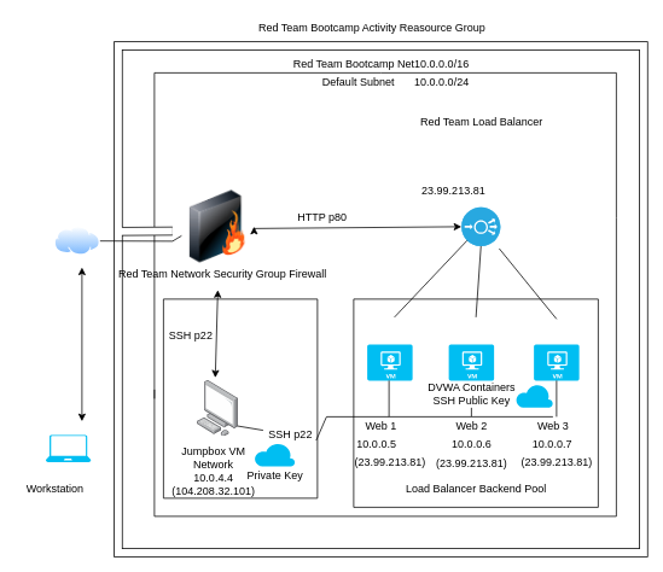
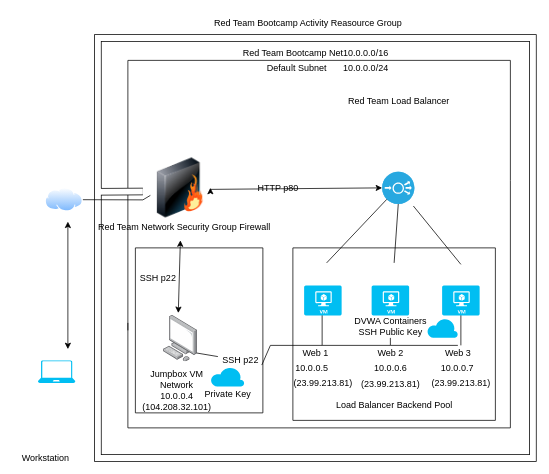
  <mxCell id="0" />
  <mxCell id="1" parent="0" />
  <mxCell id="2" value="" style="verticalLabelPosition=bottom;html=1;verticalAlign=top;align=center;strokeColor=none;fillColor=#00BEF2;shape=mxgraph.azure.laptop;pointerEvents=1;" parent="1" vertex="1"><mxGeometry x="50" y="480" width="50" height="30" as="geometry" /></mxCell>
  <mxCell id="3" value="" style="aspect=fixed;perimeter=ellipsePerimeter;html=1;align=center;shadow=0;dashed=0;spacingTop=3;image;image=img/lib/active_directory/internet_cloud.svg;" parent="1" vertex="1"><mxGeometry x="60" y="250" width="50" height="31.5" as="geometry" /></mxCell>
  <mxCell id="4" value="" style="fillColor=#28A8E0;verticalLabelPosition=bottom;sketch=0;html=1;strokeColor=#ffffff;verticalAlign=top;align=center;points=[[0.145,0.145,0],[0.5,0,0],[0.855,0.145,0],[1,0.5,0],[0.855,0.855,0],[0.5,1,0],[0.145,0.855,0],[0,0.5,0]];pointerEvents=1;shape=mxgraph.cisco_safe.compositeIcon;bgIcon=ellipse;resIcon=mxgraph.cisco_safe.capability.load_balancer;" parent="1" vertex="1"><mxGeometry x="509" y="228.5" width="43" height="43" as="geometry" /></mxCell>
  <mxCell id="5" value="" style="verticalLabelPosition=bottom;html=1;verticalAlign=top;align=center;strokeColor=none;fillColor=#00BEF2;shape=mxgraph.azure.virtual_machine;" parent="1" vertex="1"><mxGeometry x="495" y="380" width="50" height="40" as="geometry" /></mxCell>
  <mxCell id="6" value="" style="verticalLabelPosition=bottom;html=1;verticalAlign=top;align=center;strokeColor=none;fillColor=#00BEF2;shape=mxgraph.azure.virtual_machine;" parent="1" vertex="1"><mxGeometry x="405" y="380" width="50" height="40" as="geometry" /></mxCell>
  <mxCell id="7" value="" style="verticalLabelPosition=bottom;html=1;verticalAlign=top;align=center;strokeColor=none;fillColor=#00BEF2;shape=mxgraph.azure.virtual_machine;" parent="1" vertex="1"><mxGeometry x="589" y="380" width="50" height="40" as="geometry" /></mxCell>
  <mxCell id="8" value="" style="image;html=1;image=img/lib/clip_art/networking/Firewall_128x128.png" parent="1" vertex="1"><mxGeometry x="200" y="210" width="80" height="80" as="geometry" /></mxCell>
  <mxCell id="9" value="" style="points=[];aspect=fixed;html=1;align=center;shadow=0;dashed=0;image;image=img/lib/allied_telesis/computer_and_terminals/Personal_Computer.svg;" parent="1" vertex="1"><mxGeometry x="217.2" y="420" width="45.6" height="61.8" as="geometry" /></mxCell>
  <mxCell id="10" value="" style="shape=image;html=1;verticalAlign=top;verticalLabelPosition=bottom;labelBackgroundColor=#ffffff;imageAspect=0;aspect=fixed;image=https://cdn1.iconfinder.com/data/icons/social-media-2106/24/social_media_social_media_logo_docker-128.png" parent="1" vertex="1"><mxGeometry x="420" y="350" width="30" height="30" as="geometry" /></mxCell>
  <mxCell id="11" value="" style="shape=image;html=1;verticalAlign=top;verticalLabelPosition=bottom;labelBackgroundColor=#ffffff;imageAspect=0;aspect=fixed;image=https://cdn1.iconfinder.com/data/icons/social-media-2106/24/social_media_social_media_logo_docker-128.png" parent="1" vertex="1"><mxGeometry x="600" y="352" width="28" height="28" as="geometry" /></mxCell>
  <mxCell id="12" value="" style="shape=image;html=1;verticalAlign=top;verticalLabelPosition=bottom;labelBackgroundColor=#ffffff;imageAspect=0;aspect=fixed;image=https://cdn1.iconfinder.com/data/icons/social-media-2106/24/social_media_social_media_logo_docker-128.png" parent="1" vertex="1"><mxGeometry x="510" y="350" width="30" height="30" as="geometry" /></mxCell>
  <mxCell id="13" value="" style="endArrow=none;html=1;rounded=0;" parent="1" edge="1"><mxGeometry width="50" height="50" relative="1" as="geometry"><mxPoint x="170" y="440" as="sourcePoint" /><mxPoint x="170" y="570" as="targetPoint" /><Array as="points"><mxPoint x="170" y="80" /><mxPoint x="420" y="80" /><mxPoint x="680" y="80" /><mxPoint x="680" y="240" /><mxPoint x="680" y="570" /></Array></mxGeometry></mxCell>
  <mxCell id="14" value="" style="shape=filledEdge;rounded=0;fixDash=1;endArrow=none;strokeWidth=10;fillColor=#ffffff;edgeStyle=orthogonalEdgeStyle;" parent="1" edge="1"><mxGeometry width="60" height="40" relative="1" as="geometry"><mxPoint x="130" y="294.97" as="sourcePoint" /><mxPoint x="190" y="254.97" as="targetPoint" /><Array as="points"><mxPoint x="130" y="49.97" /><mxPoint x="710" y="49.97" /><mxPoint x="710" y="609.97" /><mxPoint x="130" y="609.97" /><mxPoint x="130" y="254.97" /></Array></mxGeometry></mxCell>
  <mxCell id="15" value="" style="endArrow=none;html=1;rounded=0;" parent="1" edge="1"><mxGeometry width="50" height="50" relative="1" as="geometry"><mxPoint x="170" y="570" as="sourcePoint" /><mxPoint x="170" y="430" as="targetPoint" /></mxGeometry></mxCell>
  <mxCell id="16" value="" style="endArrow=classic;startArrow=classic;html=1;rounded=0;" edge="1" parent="1"><mxGeometry width="50" height="50" relative="1" as="geometry"><mxPoint x="90" y="465" as="sourcePoint" /><mxPoint x="90" y="295" as="targetPoint" /></mxGeometry></mxCell>
- <mxCell id="17" value="Workstation" style="text;html=1;align=center;verticalAlign=middle;resizable=0;points=[];autosize=1;strokeColor=none;fillColor=none;" vertex="1" parent="1"><mxGeometry y="530" width="80" height="20" as="geometry" x="20" /></mxCell>
+ <mxCell id="17" value="Workstation" style="text;html=1;align=center;verticalAlign=middle;resizable=0;points=[];autosize=1;strokeColor=none;fillColor=none;" vertex="1" parent="1"><mxGeometry x="20" y="600" width="80" height="20" as="geometry" /></mxCell>
  <mxCell id="18" value="Red Team Load Balancer" style="text;html=1;align=center;verticalAlign=middle;resizable=0;points=[];autosize=1;strokeColor=none;fillColor=none;" vertex="1" parent="1"><mxGeometry x="455.5" y="125" width="150" height="20" as="geometry" /></mxCell>
  <mxCell id="19" value="" style="endArrow=none;html=1;rounded=0;exitX=0.145;exitY=0.855;exitDx=0;exitDy=0;exitPerimeter=0;entryX=0.5;entryY=0;entryDx=0;entryDy=0;" edge="1" parent="1" source="4" target="10"><mxGeometry width="50" height="50" relative="1" as="geometry"><mxPoint x="420" y="370" as="sourcePoint" /><mxPoint x="400" y="330" as="targetPoint" /></mxGeometry></mxCell>
  <mxCell id="20" value="" style="endArrow=none;html=1;rounded=0;entryX=0.5;entryY=1;entryDx=0;entryDy=0;entryPerimeter=0;exitX=0.5;exitY=0;exitDx=0;exitDy=0;" edge="1" parent="1" source="12" target="4"><mxGeometry width="50" height="50" relative="1" as="geometry"><mxPoint x="420" y="370" as="sourcePoint" /><mxPoint x="470" y="320" as="targetPoint" /></mxGeometry></mxCell>
  <mxCell id="21" value="" style="endArrow=none;html=1;rounded=0;entryX=0.969;entryY=1.062;entryDx=0;entryDy=0;entryPerimeter=0;exitX=0.5;exitY=0;exitDx=0;exitDy=0;" edge="1" parent="1" source="11" target="4"><mxGeometry width="50" height="50" relative="1" as="geometry"><mxPoint x="540" y="230" as="sourcePoint" /><mxPoint x="470" y="320" as="targetPoint" /></mxGeometry></mxCell>
  <mxCell id="22" value="" style="endArrow=none;html=1;rounded=0;exitX=1;exitY=0.5;exitDx=0;exitDy=0;entryX=0;entryY=0.625;entryDx=0;entryDy=0;entryPerimeter=0;" edge="1" parent="1" source="3" target="8"><mxGeometry width="50" height="50" relative="1" as="geometry"><mxPoint x="420" y="370" as="sourcePoint" /><mxPoint x="470" y="320" as="targetPoint" /><Array as="points"><mxPoint x="190" y="266" /></Array></mxGeometry></mxCell>
  <mxCell id="23" value="" style="endArrow=classic;startArrow=classic;html=1;rounded=0;exitX=1;exitY=0.5;exitDx=0;exitDy=0;entryX=0;entryY=0.5;entryDx=0;entryDy=0;entryPerimeter=0;" edge="1" parent="1" source="8" target="4"><mxGeometry width="50" height="50" relative="1" as="geometry"><mxPoint x="400" y="370" as="sourcePoint" /><mxPoint x="450" y="320" as="targetPoint" /><Array as="points"><mxPoint x="280" y="252" /></Array></mxGeometry></mxCell>
  <mxCell id="24" value="" style="endArrow=classic;startArrow=classic;html=1;rounded=0;exitX=0.439;exitY=-0.052;exitDx=0;exitDy=0;exitPerimeter=0;entryX=0.5;entryY=1;entryDx=0;entryDy=0;" edge="1" parent="1" source="9"><mxGeometry width="50" height="50" relative="1" as="geometry"><mxPoint x="400" y="370" as="sourcePoint" /><mxPoint x="240" y="320" as="targetPoint" /></mxGeometry></mxCell>
  <mxCell id="25" value="Red Team Bootcamp Activity Reasource Group" style="text;html=1;align=center;verticalAlign=middle;resizable=0;points=[];autosize=1;strokeColor=none;fillColor=none;" vertex="1" parent="1"><mxGeometry x="275" y="20" width="270" height="20" as="geometry" /></mxCell>
  <mxCell id="26" value="Red Team Bootcamp Net" style="text;html=1;align=center;verticalAlign=middle;resizable=0;points=[];autosize=1;strokeColor=none;fillColor=none;" vertex="1" parent="1"><mxGeometry x="315" y="60" width="150" height="20" as="geometry" /></mxCell>
  <mxCell id="27" value="10.0.0.0/16" style="text;html=1;align=center;verticalAlign=middle;resizable=0;points=[];autosize=1;strokeColor=none;fillColor=none;" vertex="1" parent="1"><mxGeometry x="447" y="60" width="80" height="20" as="geometry" /></mxCell>
  <mxCell id="28" value="Default Subnet" style="text;html=1;align=center;verticalAlign=middle;resizable=0;points=[];autosize=1;strokeColor=none;fillColor=none;" vertex="1" parent="1"><mxGeometry x="350" y="80" width="90" height="20" as="geometry" /></mxCell>
  <mxCell id="29" value="10.0.0.0/24" style="text;html=1;align=center;verticalAlign=middle;resizable=0;points=[];autosize=1;strokeColor=none;fillColor=none;" vertex="1" parent="1"><mxGeometry x="447" y="80" width="80" height="20" as="geometry" /></mxCell>
  <mxCell id="30" value="Red Team Network Security Group Firewall" style="text;html=1;align=center;verticalAlign=middle;resizable=0;points=[];autosize=1;strokeColor=none;fillColor=none;" vertex="1" parent="1"><mxGeometry x="120" y="291.5" width="250" height="20" as="geometry" /></mxCell>
- <mxCell id="31" value="HTTP p80" style="text;html=1;align=center;verticalAlign=middle;resizable=0;points=[];autosize=1;strokeColor=none;fillColor=none;" vertex="1" parent="1"><mxGeometry x="320" y="230" width="70" height="20" as="geometry" /></mxCell>
+ <mxCell id="31" value="HTTP p80" style="text;html=1;align=center;verticalAlign=middle;resizable=0;points=[];autosize=1;strokeColor=none;fillColor=none;" vertex="1" parent="1"><mxGeometry x="335" y="240" width="70" height="20" as="geometry" /></mxCell>
  <mxCell id="32" value="SSH p22" style="text;html=1;align=center;verticalAlign=middle;resizable=0;points=[];autosize=1;strokeColor=none;fillColor=none;" vertex="1" parent="1"><mxGeometry x="180" y="360" width="60" height="20" as="geometry" /></mxCell>
  <mxCell id="33" value="Jumpbox VM&lt;br&gt;Network" style="text;html=1;align=center;verticalAlign=middle;resizable=0;points=[];autosize=1;strokeColor=none;fillColor=none;" vertex="1" parent="1"><mxGeometry x="190" y="490" width="90" height="30" as="geometry" /></mxCell>
  <mxCell id="34" value="" style="endArrow=none;html=1;rounded=0;exitX=0.976;exitY=0.812;exitDx=0;exitDy=0;exitPerimeter=0;startArrow=none;" edge="1" parent="1" source="38"><mxGeometry width="50" height="50" relative="1" as="geometry"><mxPoint x="400" y="310" as="sourcePoint" /><mxPoint x="610" y="460" as="targetPoint" /><Array as="points"><mxPoint x="360" y="460" /><mxPoint x="430" y="460" /><mxPoint x="520" y="460" /></Array></mxGeometry></mxCell>
  <mxCell id="35" value="" style="endArrow=none;html=1;rounded=0;" edge="1" parent="1"><mxGeometry width="50" height="50" relative="1" as="geometry"><mxPoint x="429" y="460" as="sourcePoint" /><mxPoint x="429" y="420" as="targetPoint" /></mxGeometry></mxCell>
  <mxCell id="36" value="" style="endArrow=none;html=1;rounded=0;entryX=0.5;entryY=1;entryDx=0;entryDy=0;entryPerimeter=0;startArrow=none;" edge="1" parent="1" source="46" target="5"><mxGeometry width="50" height="50" relative="1" as="geometry"><mxPoint x="520" y="460" as="sourcePoint" /><mxPoint x="450" y="260" as="targetPoint" /></mxGeometry></mxCell>
  <mxCell id="37" value="" style="endArrow=none;html=1;rounded=0;entryX=0.5;entryY=1;entryDx=0;entryDy=0;entryPerimeter=0;" edge="1" parent="1" target="7"><mxGeometry width="50" height="50" relative="1" as="geometry"><mxPoint x="614" y="460" as="sourcePoint" /><mxPoint x="450" y="260" as="targetPoint" /></mxGeometry></mxCell>
  <mxCell id="38" value="SSH p22" style="text;html=1;align=center;verticalAlign=middle;resizable=0;points=[];autosize=1;strokeColor=none;fillColor=none;" vertex="1" parent="1"><mxGeometry x="290" y="470" width="60" height="20" as="geometry" /></mxCell>
  <mxCell id="39" value="" style="endArrow=none;html=1;rounded=0;exitX=0.976;exitY=0.812;exitDx=0;exitDy=0;exitPerimeter=0;" edge="1" parent="1" source="9" target="38"><mxGeometry width="50" height="50" relative="1" as="geometry"><mxPoint x="264.506" y="490.182" as="sourcePoint" /><mxPoint x="620" y="490" as="targetPoint" /><Array as="points" /></mxGeometry></mxCell>
- <mxCell id="40" value="23.99.213.81" style="text;html=1;align=center;verticalAlign=middle;resizable=0;points=[];autosize=1;strokeColor=none;fillColor=none;" vertex="1" parent="1"><mxGeometry x="455" y="200" width="90" height="20" as="geometry" /></mxCell>
  <mxCell id="41" value="" style="endArrow=none;html=1;rounded=0;" edge="1" parent="1"><mxGeometry width="50" height="50" relative="1" as="geometry"><mxPoint x="390" y="330" as="sourcePoint" /><mxPoint x="660" y="330" as="targetPoint" /></mxGeometry></mxCell>
  <mxCell id="42" value="" style="endArrow=none;html=1;rounded=0;" edge="1" parent="1"><mxGeometry width="50" height="50" relative="1" as="geometry"><mxPoint x="390" y="560" as="sourcePoint" /><mxPoint x="390" y="330" as="targetPoint" /></mxGeometry></mxCell>
  <mxCell id="43" value="" style="endArrow=none;html=1;rounded=0;" edge="1" parent="1"><mxGeometry width="50" height="50" relative="1" as="geometry"><mxPoint x="390" y="560" as="sourcePoint" /><mxPoint x="660" y="560" as="targetPoint" /></mxGeometry></mxCell>
  <mxCell id="44" value="" style="endArrow=none;html=1;rounded=0;" edge="1" parent="1"><mxGeometry width="50" height="50" relative="1" as="geometry"><mxPoint x="660" y="560" as="sourcePoint" /><mxPoint x="660" y="330" as="targetPoint" /></mxGeometry></mxCell>
  <mxCell id="45" value="Load Balancer Backend Pool" style="text;html=1;align=center;verticalAlign=middle;resizable=0;points=[];autosize=1;strokeColor=none;fillColor=none;" vertex="1" parent="1"><mxGeometry x="440" y="530" width="170" height="20" as="geometry" /></mxCell>
  <mxCell id="46" value="DVWA Containers&lt;br&gt;SSH Public Key" style="text;html=1;align=center;verticalAlign=middle;resizable=0;points=[];autosize=1;strokeColor=none;fillColor=none;" vertex="1" parent="1"><mxGeometry x="465" y="420" width="110" height="30" as="geometry" /></mxCell>
  <mxCell id="47" value="" style="endArrow=none;html=1;rounded=0;entryX=0.5;entryY=1;entryDx=0;entryDy=0;entryPerimeter=0;" edge="1" parent="1" target="46"><mxGeometry width="50" height="50" relative="1" as="geometry"><mxPoint x="520" y="460" as="sourcePoint" /><mxPoint x="520" y="420" as="targetPoint" /></mxGeometry></mxCell>
  <mxCell id="48" value="Web 1&lt;br&gt;" style="text;html=1;align=center;verticalAlign=middle;resizable=0;points=[];autosize=1;strokeColor=none;fillColor=none;" vertex="1" parent="1"><mxGeometry x="395" y="460" width="50" height="20" as="geometry" /></mxCell>
  <mxCell id="49" value="Web 2" style="text;html=1;align=center;verticalAlign=middle;resizable=0;points=[];autosize=1;strokeColor=none;fillColor=none;" vertex="1" parent="1"><mxGeometry x="495" y="460" width="50" height="20" as="geometry" /></mxCell>
  <mxCell id="50" value="Web 3" style="text;html=1;align=center;verticalAlign=middle;resizable=0;points=[];autosize=1;strokeColor=none;fillColor=none;" vertex="1" parent="1"><mxGeometry x="585" y="460" width="50" height="20" as="geometry" /></mxCell>
- <mxCell id="51" value="10.0.4.4&lt;br&gt;(104.208.32.101)" style="text;html=1;align=center;verticalAlign=middle;resizable=0;points=[];autosize=1;strokeColor=none;fillColor=none;" vertex="1" parent="1"><mxGeometry x="180" y="520" width="110" height="30" as="geometry" /></mxCell>
+ <mxCell id="51" value="10.0.0.4&lt;br&gt;(104.208.32.101)" style="text;html=1;align=center;verticalAlign=middle;resizable=0;points=[];autosize=1;strokeColor=none;fillColor=none;" vertex="1" parent="1"><mxGeometry x="180" y="520" width="110" height="30" as="geometry" /></mxCell>
  <mxCell id="52" value="" style="verticalLabelPosition=bottom;html=1;verticalAlign=top;align=center;strokeColor=none;fillColor=#00BEF2;shape=mxgraph.azure.cloud;" vertex="1" parent="1"><mxGeometry x="280.3" y="488.75" width="45" height="26.25" as="geometry" /></mxCell>
  <mxCell id="53" value="Private Key" style="text;html=1;align=center;verticalAlign=middle;resizable=0;points=[];autosize=1;strokeColor=none;fillColor=none;" vertex="1" parent="1"><mxGeometry x="262.8" y="515" width="80" height="20" as="geometry" /></mxCell>
  <mxCell id="54" value="10.0.0.5" style="text;html=1;align=center;verticalAlign=middle;resizable=0;points=[];autosize=1;strokeColor=none;fillColor=none;" vertex="1" parent="1"><mxGeometry x="385" y="480" width="60" height="20" as="geometry" /></mxCell>
  <mxCell id="55" value="10.0.0.6" style="text;html=1;align=center;verticalAlign=middle;resizable=0;points=[];autosize=1;strokeColor=none;fillColor=none;" vertex="1" parent="1"><mxGeometry x="490" y="480" width="60" height="20" as="geometry" /></mxCell>
  <mxCell id="56" value="10.0.0.7" style="text;html=1;align=center;verticalAlign=middle;resizable=0;points=[];autosize=1;strokeColor=none;fillColor=none;" vertex="1" parent="1"><mxGeometry x="579" y="480" width="60" height="20" as="geometry" /></mxCell>
  <mxCell id="57" value="(23.99.213.81)" style="text;html=1;align=center;verticalAlign=middle;resizable=0;points=[];autosize=1;strokeColor=none;fillColor=none;" vertex="1" parent="1"><mxGeometry x="475" y="501.8" width="90" height="20" as="geometry" /></mxCell>
  <mxCell id="58" value="(23.99.213.81)" style="text;html=1;align=center;verticalAlign=middle;resizable=0;points=[];autosize=1;strokeColor=none;fillColor=none;" vertex="1" parent="1"><mxGeometry x="385" y="500" width="90" height="20" as="geometry" /></mxCell>
  <mxCell id="59" value="(23.99.213.81)" style="text;html=1;align=center;verticalAlign=middle;resizable=0;points=[];autosize=1;strokeColor=none;fillColor=none;" vertex="1" parent="1"><mxGeometry x="569" y="500" width="90" height="20" as="geometry" /></mxCell>
  <mxCell id="60" value="" style="verticalLabelPosition=bottom;html=1;verticalAlign=top;align=center;strokeColor=none;fillColor=#00BEF2;shape=mxgraph.azure.cloud;" vertex="1" parent="1"><mxGeometry x="569" y="423.75" width="41" height="26.25" as="geometry" /></mxCell>
  <mxCell id="61" value="" style="endArrow=none;html=1;rounded=0;" edge="1" parent="1"><mxGeometry width="50" height="50" relative="1" as="geometry"><mxPoint x="180" y="330" as="sourcePoint" /><mxPoint x="350" y="330" as="targetPoint" /></mxGeometry></mxCell>
  <mxCell id="62" value="" style="endArrow=none;html=1;rounded=0;" edge="1" parent="1"><mxGeometry width="50" height="50" relative="1" as="geometry"><mxPoint x="350" y="330" as="sourcePoint" /><mxPoint x="350" y="550" as="targetPoint" /></mxGeometry></mxCell>
  <mxCell id="63" value="" style="endArrow=none;html=1;rounded=0;" edge="1" parent="1"><mxGeometry width="50" height="50" relative="1" as="geometry"><mxPoint x="350" y="550" as="sourcePoint" /><mxPoint x="180" y="550" as="targetPoint" /></mxGeometry></mxCell>
  <mxCell id="64" value="" style="endArrow=none;html=1;rounded=0;exitX=0;exitY=1;exitDx=0;exitDy=0;exitPerimeter=0;" edge="1" parent="1" source="51"><mxGeometry width="50" height="50" relative="1" as="geometry"><mxPoint x="480" y="370" as="sourcePoint" /><mxPoint x="180" y="330" as="targetPoint" /></mxGeometry></mxCell>
